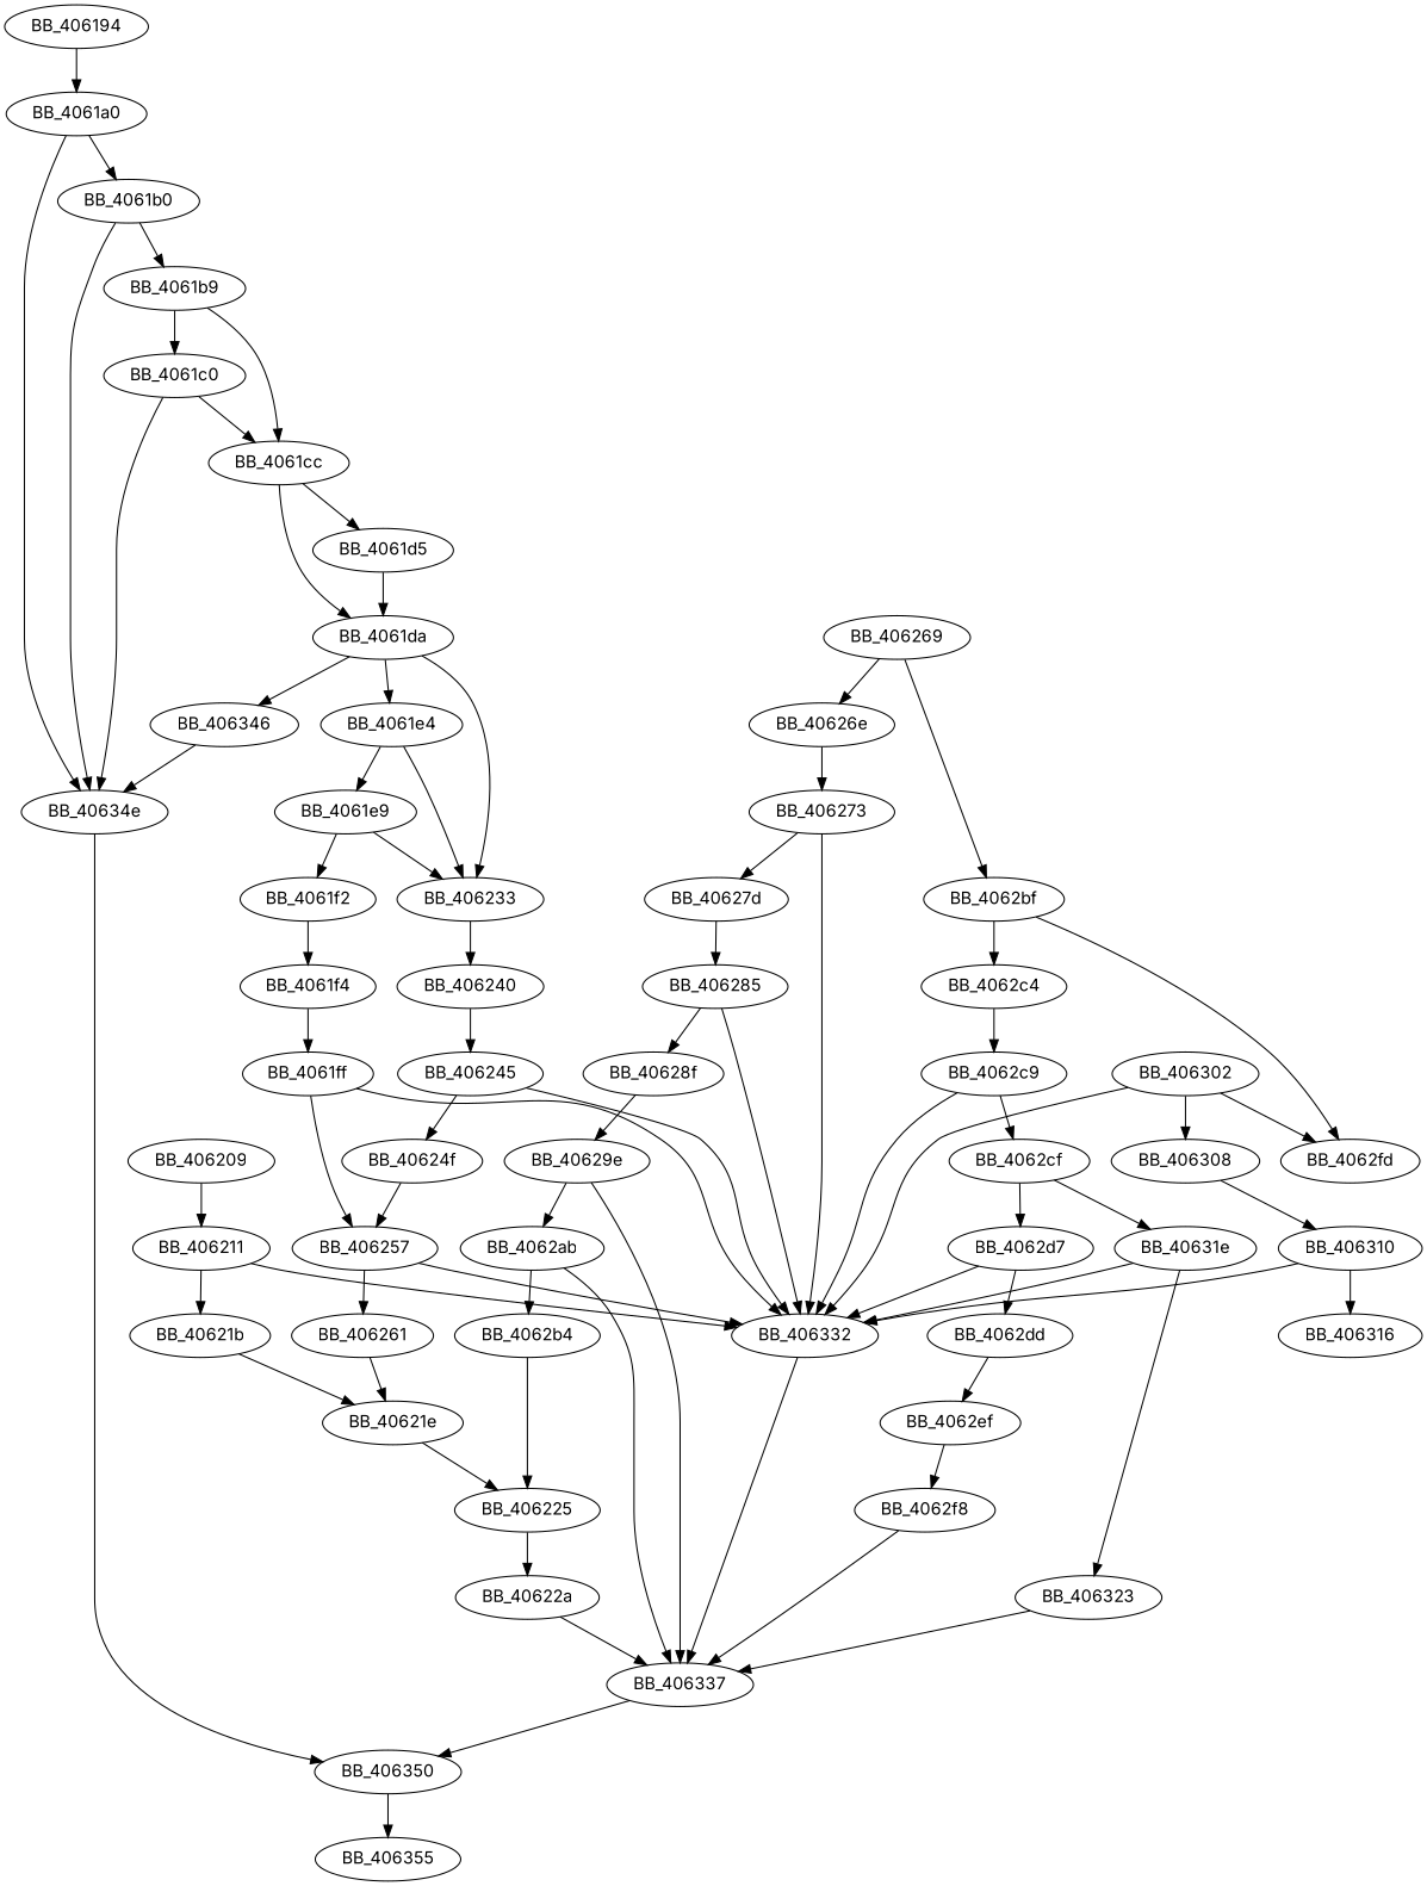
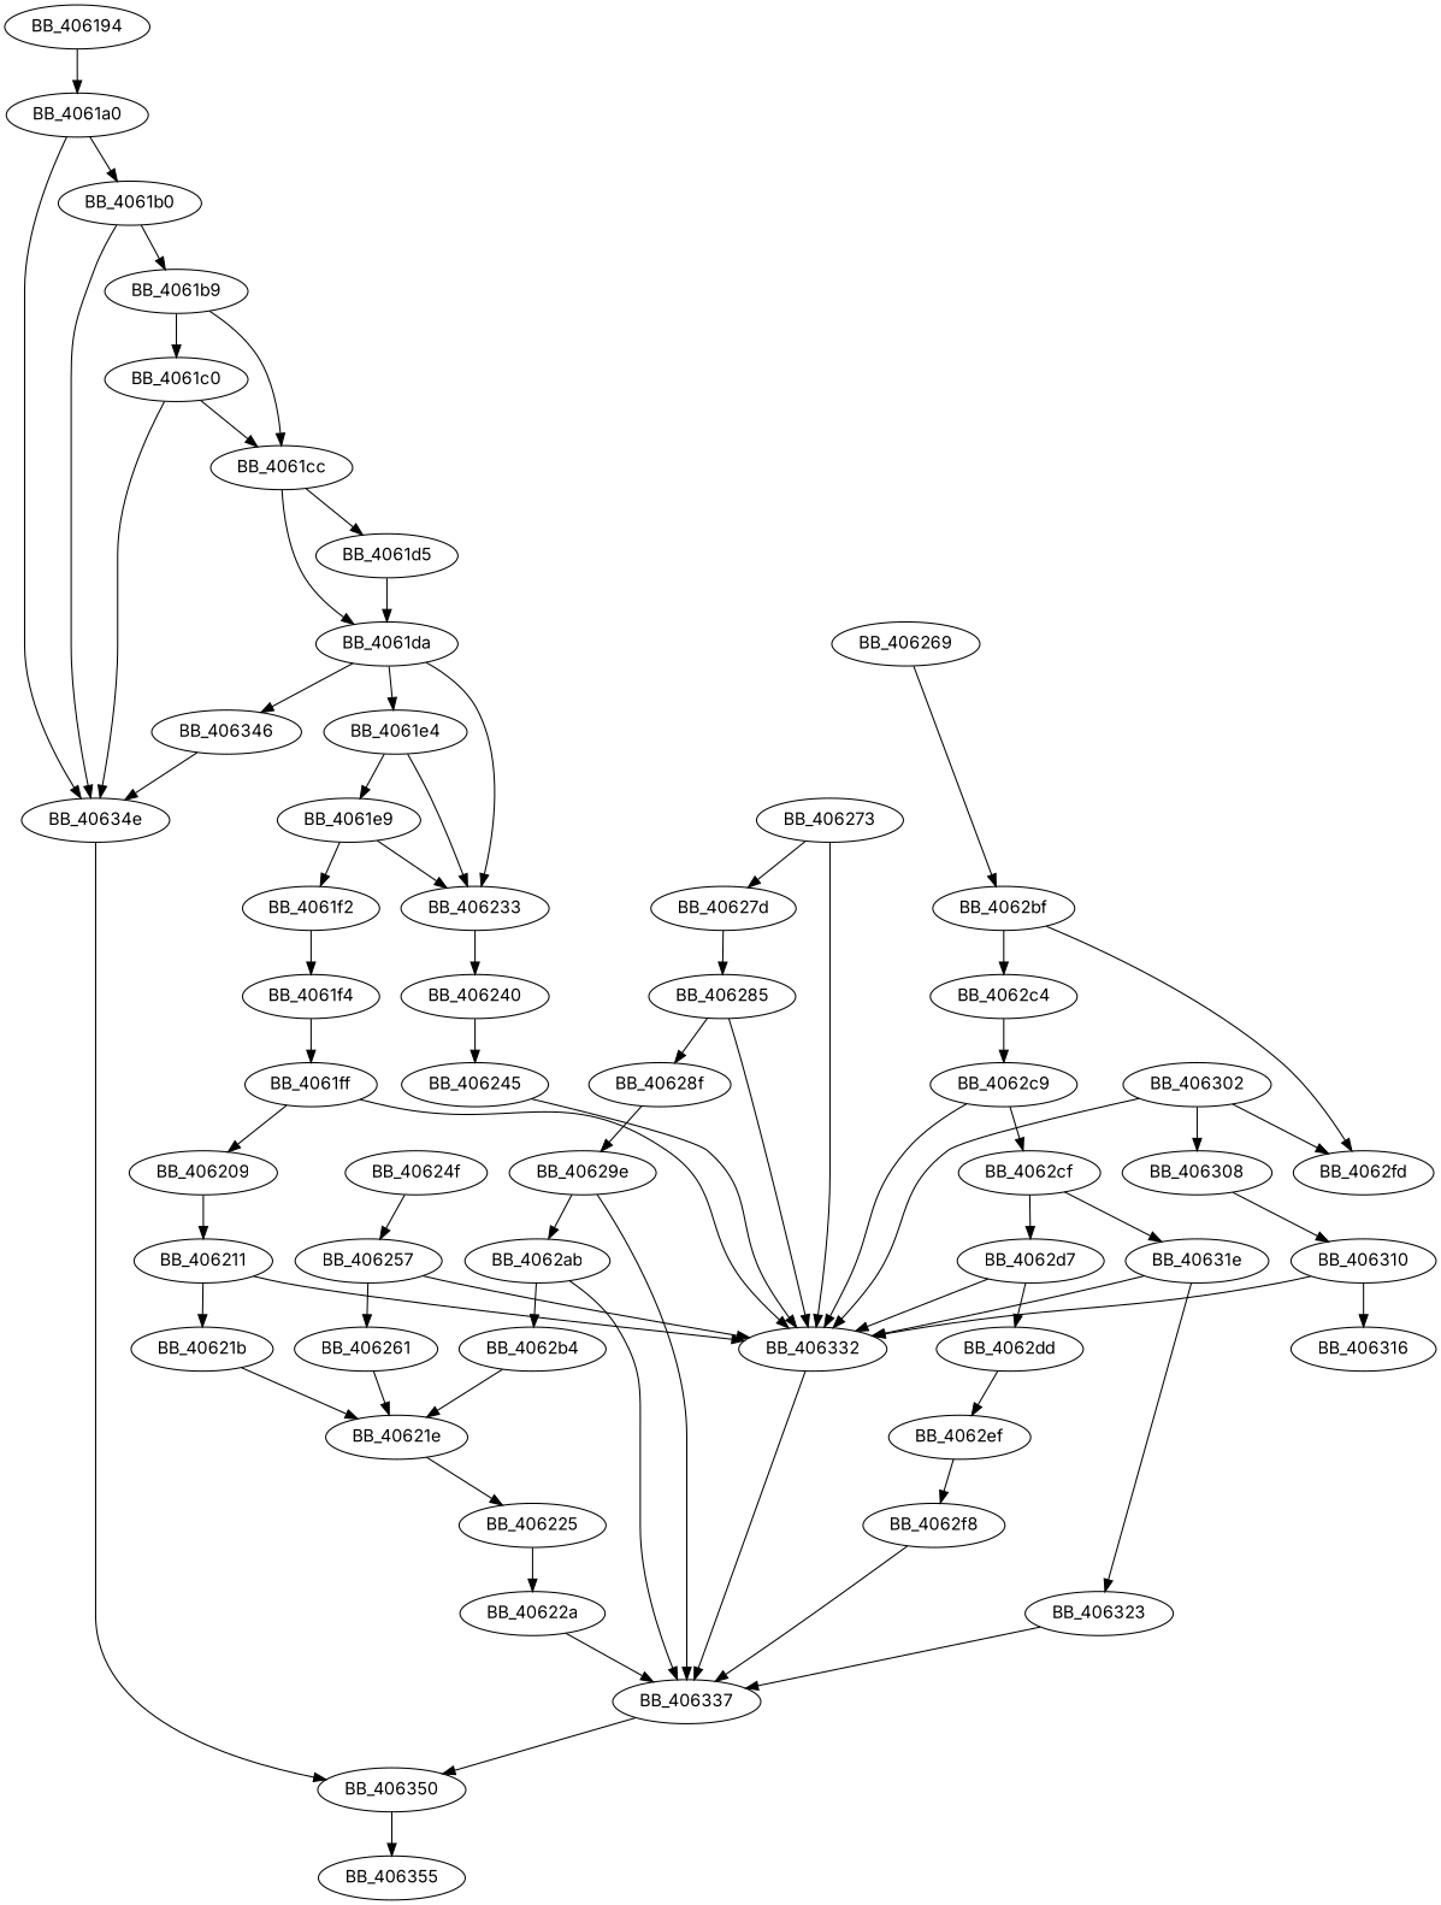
  digraph {
    fontname=Inter
    node [fontname=Inter]
    edge [fontname=Inter]
    BB_406194
    BB_4061a0
    BB_4061b0
    BB_40634e
    BB_4061b9
    BB_406350
    BB_4061c0
    BB_4061cc
    BB_406355
    BB_4061d5
    BB_4061da
    BB_4061e4
    BB_406233
    BB_406346
    BB_4061e9
    BB_406240
    BB_4061f2
    BB_406245
    BB_406269
-   BB_40626e
    BB_4062bf
    BB_4061f4
    BB_4061ff
    BB_406209
    BB_406332
    BB_406211
    BB_406337
    BB_40621b
    BB_40621e
    BB_406225
    BB_40622a
    BB_40624f
    BB_406273
    BB_4062c4
    BB_4062fd
    BB_406257
    BB_406261
    BB_40627d
    BB_4062c9
    BB_406285
    BB_40628f
    BB_40629e
    BB_4062ab
    BB_4062b4
    BB_4062cf
    BB_406302
    BB_406308
    BB_4062d7
    BB_40631e
    BB_4062dd
    BB_4062ef
    BB_4062f8
    BB_406310
    BB_406316
    BB_406323
    BB_406194 -> BB_4061a0
    BB_4061a0 -> BB_4061b0
    BB_4061a0 -> BB_40634e
    BB_4061b0 -> BB_40634e
    BB_4061b0 -> BB_4061b9
    BB_40634e -> BB_406350
    BB_4061b9 -> BB_4061c0
    BB_4061b9 -> BB_4061cc
    BB_406350 -> BB_406355
    BB_4061c0 -> BB_40634e
    BB_4061c0 -> BB_4061cc
    BB_4061cc -> BB_4061d5
    BB_4061cc -> BB_4061da
    BB_4061d5 -> BB_4061da
    BB_4061da -> BB_4061e4
    BB_4061da -> BB_406233
    BB_4061da -> BB_406346
    BB_4061e4 -> BB_406233
    BB_4061e4 -> BB_4061e9
    BB_406233 -> BB_406240
    BB_406346 -> BB_40634e
    BB_4061e9 -> BB_406233
    BB_4061e9 -> BB_4061f2
    BB_406240 -> BB_406245
    BB_4061f2 -> BB_4061f4
    BB_406245 -> BB_406332
-   BB_406245 -> BB_40624f
-   BB_406269 -> BB_40626e
    BB_406269 -> BB_4062bf
-   BB_40626e -> BB_406273
    BB_4062bf -> BB_4062c4
    BB_4062bf -> BB_4062fd
    BB_4061f4 -> BB_4061ff
-   BB_4061ff -> BB_406257
+   BB_4061ff -> BB_406209
    BB_4061ff -> BB_406332
    BB_406209 -> BB_406211
    BB_406332 -> BB_406337
    BB_406211 -> BB_406332
    BB_406211 -> BB_40621b
    BB_406337 -> BB_406350
    BB_40621b -> BB_40621e
    BB_40621e -> BB_406225
    BB_406225 -> BB_40622a
    BB_40622a -> BB_406337
    BB_40624f -> BB_406257
    BB_406273 -> BB_406332
    BB_406273 -> BB_40627d
    BB_4062c4 -> BB_4062c9
    BB_406257 -> BB_406332
    BB_406257 -> BB_406261
    BB_406261 -> BB_40621e
    BB_40627d -> BB_406285
    BB_4062c9 -> BB_406332
    BB_4062c9 -> BB_4062cf
    BB_406285 -> BB_406332
    BB_406285 -> BB_40628f
    BB_40628f -> BB_40629e
    BB_40629e -> BB_406337
    BB_40629e -> BB_4062ab
    BB_4062ab -> BB_406337
    BB_4062ab -> BB_4062b4
-   BB_4062b4 -> BB_406225
+   BB_4062b4 -> BB_40621e
    BB_4062cf -> BB_4062d7
    BB_4062cf -> BB_40631e
    BB_406302 -> BB_406332
    BB_406302 -> BB_4062fd
    BB_406302 -> BB_406308
    BB_406308 -> BB_406310
    BB_4062d7 -> BB_406332
    BB_4062d7 -> BB_4062dd
    BB_40631e -> BB_406332
    BB_40631e -> BB_406323
    BB_4062dd -> BB_4062ef
    BB_4062ef -> BB_4062f8
    BB_4062f8 -> BB_406337
    BB_406310 -> BB_406332
    BB_406310 -> BB_406316
    BB_406323 -> BB_406337
  }
